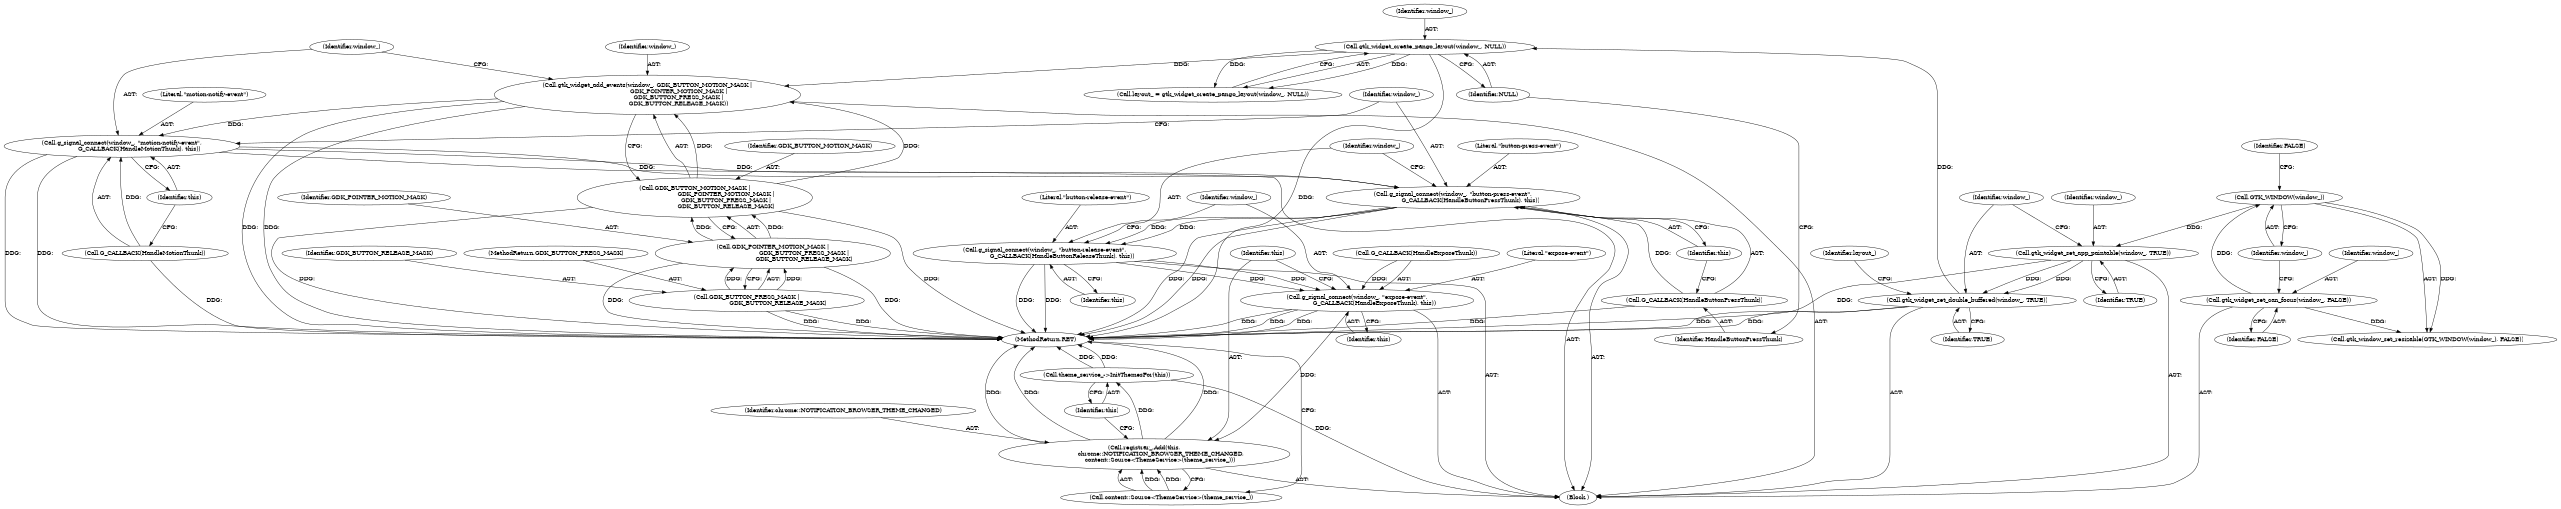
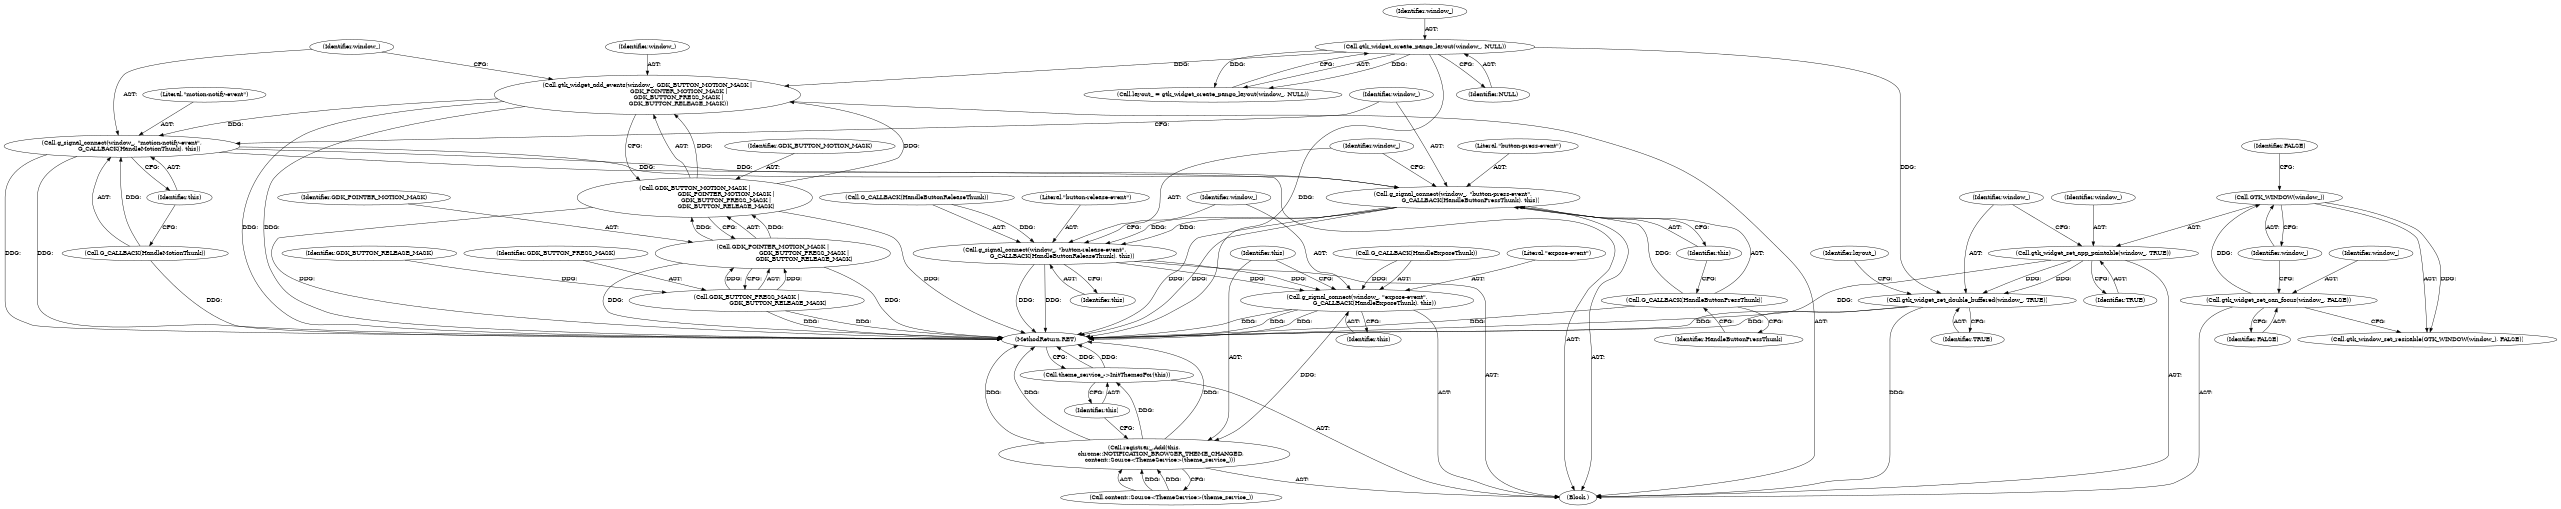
  digraph {
    n1 [label="(Call,g_signal_connect(window_, \"button-press-event\",\n                   G_CALLBACK(HandleButtonPressThunk), this))"]
    n2 [label="(Call,g_signal_connect(window_, \"button-release-event\",\n                   G_CALLBACK(HandleButtonReleaseThunk), this))"]
    n3 [label="(MethodReturn,RET)"]
    n4 [label="(Identifier,this)"]
    n5 [label="(Block,)"]
    n6 [label="(Call,g_signal_connect(window_, \"expose-event\",\n                   G_CALLBACK(HandleExposeThunk), this))"]
    n7 [label="(Identifier,this)"]
    n8 [label="(Call,theme_service_->InitThemesFor(this))"]
    n9 [label="(Call,G_CALLBACK(HandleButtonPressThunk))"]
    n10 [label="(Call,g_signal_connect(window_, \"motion-notify-event\",\n                   G_CALLBACK(HandleMotionThunk), this))"]
    n11 [label="(Identifier,this)"]
    n12 [label="(Call,G_CALLBACK(HandleMotionThunk))"]
    n13 [label="(Call,gtk_widget_add_events(window_, GDK_BUTTON_MOTION_MASK |\n                                  GDK_POINTER_MOTION_MASK |\n                                  GDK_BUTTON_PRESS_MASK |\n                                  GDK_BUTTON_RELEASE_MASK))"]
    n14 [label="(Call,GDK_BUTTON_MOTION_MASK |\n                                  GDK_POINTER_MOTION_MASK |\n                                  GDK_BUTTON_PRESS_MASK |\n                                  GDK_BUTTON_RELEASE_MASK)"]
    n15 [label="(Call,GDK_POINTER_MOTION_MASK |\n                                  GDK_BUTTON_PRESS_MASK |\n                                  GDK_BUTTON_RELEASE_MASK)"]
    n16 [label="(Call,gtk_widget_create_pango_layout(window_, NULL))"]
    n17 [label="(Identifier,NULL)"]
    n18 [label="(Call,layout_ = gtk_widget_create_pango_layout(window_, NULL))"]
    n19 [label="(Call,gtk_widget_set_double_buffered(window_, TRUE))"]
    n20 [label="(Identifier,TRUE)"]
    n21 [label="(Call,gtk_widget_set_app_paintable(window_, TRUE))"]
    n22 [label="(Identifier,TRUE)"]
    n23 [label="(Call,GTK_WINDOW(window_))"]
    n24 [label="(Identifier,window_)"]
    n25 [label="(Call,gtk_window_set_resizable(GTK_WINDOW(window_), FALSE))"]
    n26 [label="(Call,gtk_widget_set_can_focus(window_, FALSE))"]
    n27 [label="(Identifier,FALSE)"]
    n28 [label="(Call,GDK_BUTTON_PRESS_MASK |\n                                  GDK_BUTTON_RELEASE_MASK)"]
    n29 [label="(Identifier,GDK_BUTTON_RELEASE_MASK)"]
    n30 [label="(Identifier,HandleButtonPressThunk)"]
    n31 [label="(Call,registrar_.Add(this,\n                  chrome::NOTIFICATION_BROWSER_THEME_CHANGED,\n                 content::Source<ThemeService>(theme_service_)))"]
    n32 [label="(Identifier,this)"]
    n33 [label="(Call,content::Source<ThemeService>(theme_service_))"]
    n34 [label="(Identifier,this)"]
    n35 [label="(Identifier,GDK_BUTTON_MOTION_MASK)"]
    n36 [label="(Identifier,window_)"]
-   n37 [label="(MethodReturn,GDK_BUTTON_PRESS_MASK)"]
+   n37 [label="(Identifier,GDK_BUTTON_PRESS_MASK)"]
    n38 [label="(Literal,\"motion-notify-event\")"]
    n39 [label="(Identifier,window_)"]
    n40 [label="(Identifier,this)"]
    n41 [label="(Literal,\"expose-event\")"]
    n42 [label="(Identifier,window_)"]
    n43 [label="(Identifier,layout_)"]
    n44 [label="(Identifier,window_)"]
    n45 [label="(Identifier,window_)"]
    n46 [label="(Identifier,GDK_POINTER_MOTION_MASK)"]
    n47 [label="(Identifier,window_)"]
    n48 [label="(Identifier,FALSE)"]
    n49 [label="(Identifier,window_)"]
    n50 [label="(Literal,\"button-release-event\")"]
+   n51 [label="(Call,G_CALLBACK(HandleButtonReleaseThunk))"]
    n52 [label="(Identifier,window_)"]
    n53 [label="(Literal,\"button-press-event\")"]
    n54 [label="(Call,G_CALLBACK(HandleExposeThunk))"]
    n55 [label="(Identifier,window_)"]
-   n56 [label="(Identifier,chrome::NOTIFICATION_BROWSER_THEME_CHANGED)"]
    n1 -> n2 [label="DDG: "]
    n1 -> n2 [label="DDG: "]
    n1 -> n3 [label="DDG: "]
    n1 -> n3 [label="DDG: "]
    n1 -> n4 [label="CFG: "]
    n1 -> n5 [label="AST: "]
    n2 -> n3 [label="DDG: "]
    n2 -> n3 [label="DDG: "]
    n2 -> n5 [label="AST: "]
    n2 -> n6 [label="DDG: "]
    n2 -> n6 [label="DDG: "]
    n2 -> n7 [label="CFG: "]
-   n3 -> n33 [label="CFG: "]
+   n3 -> n8 [label="CFG: "]
    n4 -> n1 [label="AST: "]
    n4 -> n9 [label="CFG: "]
    n6 -> n3 [label="DDG: "]
    n6 -> n3 [label="DDG: "]
    n6 -> n3 [label="DDG: "]
    n6 -> n5 [label="AST: "]
    n6 -> n31 [label="DDG: "]
    n6 -> n32 [label="CFG: "]
    n7 -> n2 [label="AST: "]
    n8 -> n3 [label="DDG: "]
    n8 -> n3 [label="DDG: "]
-   n8 -> n5 [label="DDG: "]
+   n8 -> n5 [label="AST: "]
    n8 -> n34 [label="CFG: "]
    n9 -> n1 [label="AST: "]
    n9 -> n1 [label="DDG: "]
    n9 -> n3 [label="DDG: "]
-   n17 -> n30 [label="CFG: "]
+   n9 -> n30 [label="CFG: "]
    n10 -> n1 [label="DDG: "]
    n10 -> n1 [label="DDG: "]
    n10 -> n3 [label="DDG: "]
    n10 -> n3 [label="DDG: "]
    n10 -> n5 [label="AST: "]
    n10 -> n11 [label="CFG: "]
    n11 -> n10 [label="AST: "]
    n11 -> n12 [label="CFG: "]
    n12 -> n3 [label="DDG: "]
    n12 -> n10 [label="AST: "]
    n12 -> n10 [label="DDG: "]
    n13 -> n3 [label="DDG: "]
    n13 -> n3 [label="DDG: "]
    n13 -> n5 [label="AST: "]
    n13 -> n10 [label="DDG: "]
    n13 -> n14 [label="CFG: "]
    n14 -> n3 [label="DDG: "]
    n14 -> n3 [label="DDG: "]
    n14 -> n13 [label="AST: "]
    n14 -> n13 [label="DDG: "]
    n14 -> n13 [label="DDG: "]
    n14 -> n15 [label="CFG: "]
    n15 -> n3 [label="DDG: "]
    n15 -> n3 [label="DDG: "]
    n15 -> n14 [label="AST: "]
    n15 -> n14 [label="DDG: "]
    n15 -> n14 [label="DDG: "]
    n15 -> n28 [label="CFG: "]
    n16 -> n3 [label="DDG: "]
    n16 -> n13 [label="DDG: "]
    n16 -> n17 [label="CFG: "]
    n16 -> n18 [label="AST: "]
    n16 -> n18 [label="DDG: "]
    n16 -> n18 [label="DDG: "]
    n17 -> n16 [label="AST: "]
    n18 -> n16 [label="CFG: "]
    n19 -> n3 [label="DDG: "]
    n19 -> n3 [label="DDG: "]
-   n19 -> n5 [label="AST: "]
-   n19 -> n16 [label="DDG: "]
+   n19 -> n5 [label="DDG: "]
+   n16 -> n19 [label="DDG: "]
    n19 -> n20 [label="CFG: "]
    n20 -> n19 [label="AST: "]
    n21 -> n3 [label="DDG: "]
    n21 -> n5 [label="AST: "]
    n21 -> n19 [label="DDG: "]
    n21 -> n19 [label="DDG: "]
    n21 -> n22 [label="CFG: "]
    n22 -> n21 [label="AST: "]
-   n23 -> n21 [label="DDG: "]
+   n23 -> n21 [label="AST: "]
    n23 -> n24 [label="CFG: "]
    n23 -> n25 [label="AST: "]
    n23 -> n25 [label="DDG: "]
    n24 -> n23 [label="AST: "]
    n24 -> n26 [label="CFG: "]
    n26 -> n5 [label="AST: "]
    n26 -> n23 [label="DDG: "]
-   n26 -> n25 [label="DDG: "]
+   n26 -> n25 [label="CFG: "]
    n26 -> n27 [label="CFG: "]
    n27 -> n26 [label="AST: "]
    n28 -> n3 [label="DDG: "]
    n28 -> n3 [label="DDG: "]
    n28 -> n15 [label="AST: "]
    n28 -> n15 [label="DDG: "]
    n28 -> n15 [label="DDG: "]
-   n29 -> n28 [label="AST: "]
-   n30 -> n9 [label="AST: "]
+   n29 -> n28 [label="DDG: "]
+   n30 -> n9 [label="CFG: "]
    n31 -> n3 [label="DDG: "]
    n31 -> n3 [label="DDG: "]
    n31 -> n3 [label="DDG: "]
    n31 -> n5 [label="AST: "]
    n31 -> n8 [label="DDG: "]
    n31 -> n33 [label="CFG: "]
    n32 -> n6 [label="AST: "]
    n33 -> n31 [label="AST: "]
    n33 -> n31 [label="DDG: "]
    n33 -> n31 [label="DDG: "]
    n34 -> n8 [label="AST: "]
    n34 -> n31 [label="CFG: "]
    n35 -> n14 [label="AST: "]
    n36 -> n21 [label="AST: "]
    n37 -> n28 [label="AST: "]
    n38 -> n10 [label="AST: "]
    n39 -> n1 [label="CFG: "]
    n39 -> n2 [label="AST: "]
    n40 -> n6 [label="CFG: "]
    n40 -> n31 [label="AST: "]
    n41 -> n6 [label="AST: "]
    n42 -> n10 [label="AST: "]
    n42 -> n13 [label="CFG: "]
    n43 -> n19 [label="CFG: "]
    n44 -> n19 [label="AST: "]
    n44 -> n21 [label="CFG: "]
    n45 -> n26 [label="AST: "]
    n46 -> n15 [label="AST: "]
    n47 -> n1 [label="AST: "]
    n47 -> n10 [label="CFG: "]
    n48 -> n23 [label="CFG: "]
    n49 -> n2 [label="CFG: "]
    n49 -> n6 [label="AST: "]
    n50 -> n2 [label="AST: "]
+   n51 -> n2 [label="AST: "]
+   n51 -> n2 [label="DDG: "]
    n52 -> n16 [label="AST: "]
    n53 -> n1 [label="AST: "]
    n54 -> n6 [label="AST: "]
    n54 -> n6 [label="DDG: "]
    n55 -> n13 [label="AST: "]
-   n56 -> n31 [label="AST: "]
  }
